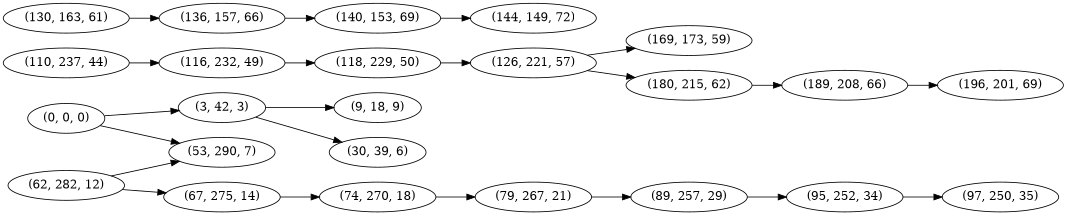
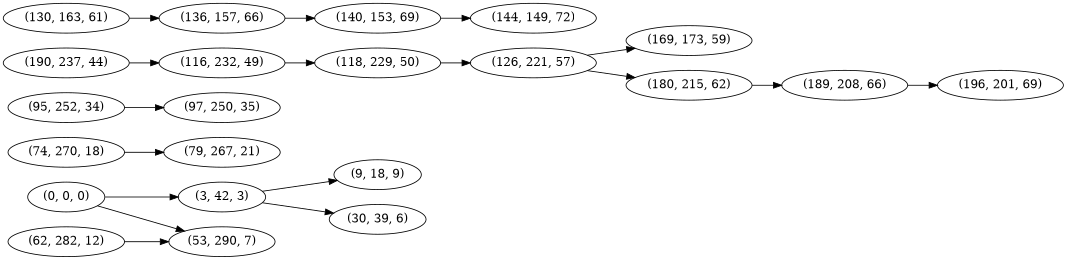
  digraph {
    rankdir=LR
    "(0, 0, 0)"
    "(3, 42, 3)"
    "(53, 290, 7)"
    "(9, 18, 9)"
    "(30, 39, 6)"
    "(62, 282, 12)"
-   "(67, 275, 14)"
    n8 [label="(74, 270, 18)"]
    "(79, 267, 21)"
-   "(89, 257, 29)"
    "(95, 252, 34)"
    "(97, 250, 35)"
-   "(110, 237, 44)"
+   "(110, 237, 44)" [label="(190, 237, 44)"]
    "(116, 232, 49)"
    "(118, 229, 50)"
    "(126, 221, 57)"
    "(169, 173, 59)"
    "(180, 215, 62)"
    "(130, 163, 61)"
    "(136, 157, 66)"
    "(189, 208, 66)"
    "(140, 153, 69)"
    "(144, 149, 72)"
    "(196, 201, 69)"
    "(0, 0, 0)" -> "(3, 42, 3)"
    "(0, 0, 0)" -> "(53, 290, 7)"
    "(3, 42, 3)" -> "(9, 18, 9)"
    "(3, 42, 3)" -> "(30, 39, 6)"
    "(62, 282, 12)" -> "(53, 290, 7)"
-   "(62, 282, 12)" -> "(67, 275, 14)"
-   "(67, 275, 14)" -> n8
    n8 -> "(79, 267, 21)"
-   "(79, 267, 21)" -> "(89, 257, 29)"
-   "(89, 257, 29)" -> "(95, 252, 34)"
    "(95, 252, 34)" -> "(97, 250, 35)"
    "(110, 237, 44)" -> "(116, 232, 49)"
    "(116, 232, 49)" -> "(118, 229, 50)"
    "(118, 229, 50)" -> "(126, 221, 57)"
    "(126, 221, 57)" -> "(169, 173, 59)"
    "(126, 221, 57)" -> "(180, 215, 62)"
    "(180, 215, 62)" -> "(189, 208, 66)"
    "(130, 163, 61)" -> "(136, 157, 66)"
    "(136, 157, 66)" -> "(140, 153, 69)"
    "(189, 208, 66)" -> "(196, 201, 69)"
    "(140, 153, 69)" -> "(144, 149, 72)"
  }
